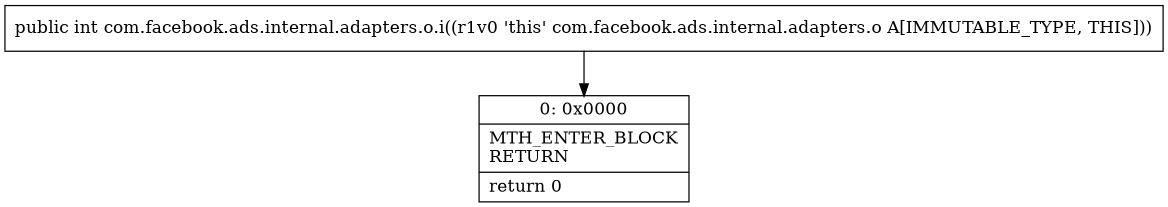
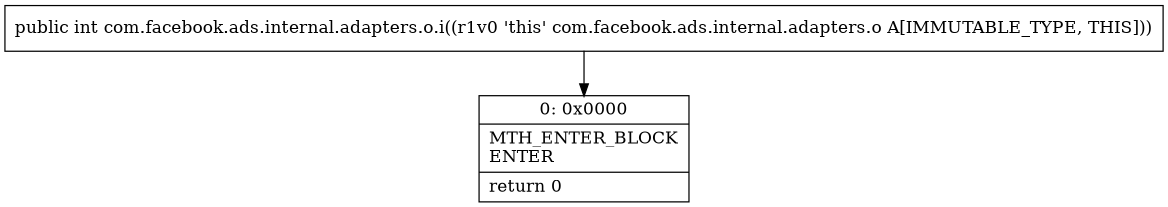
  digraph {
    node [shape=record]
-   n1 [label="{0\:\ 0x0000|MTH_ENTER_BLOCK\lRETURN\l|return 0\l}"]
+   n1 [label="{0\:\ 0x0000|MTH_ENTER_BLOCK\lENTER\l|return 0\l}"]
    n2 [label="{public int com.facebook.ads.internal.adapters.o.i((r1v0 'this' com.facebook.ads.internal.adapters.o A[IMMUTABLE_TYPE, THIS])) }"]
    n2 -> n1
  }
